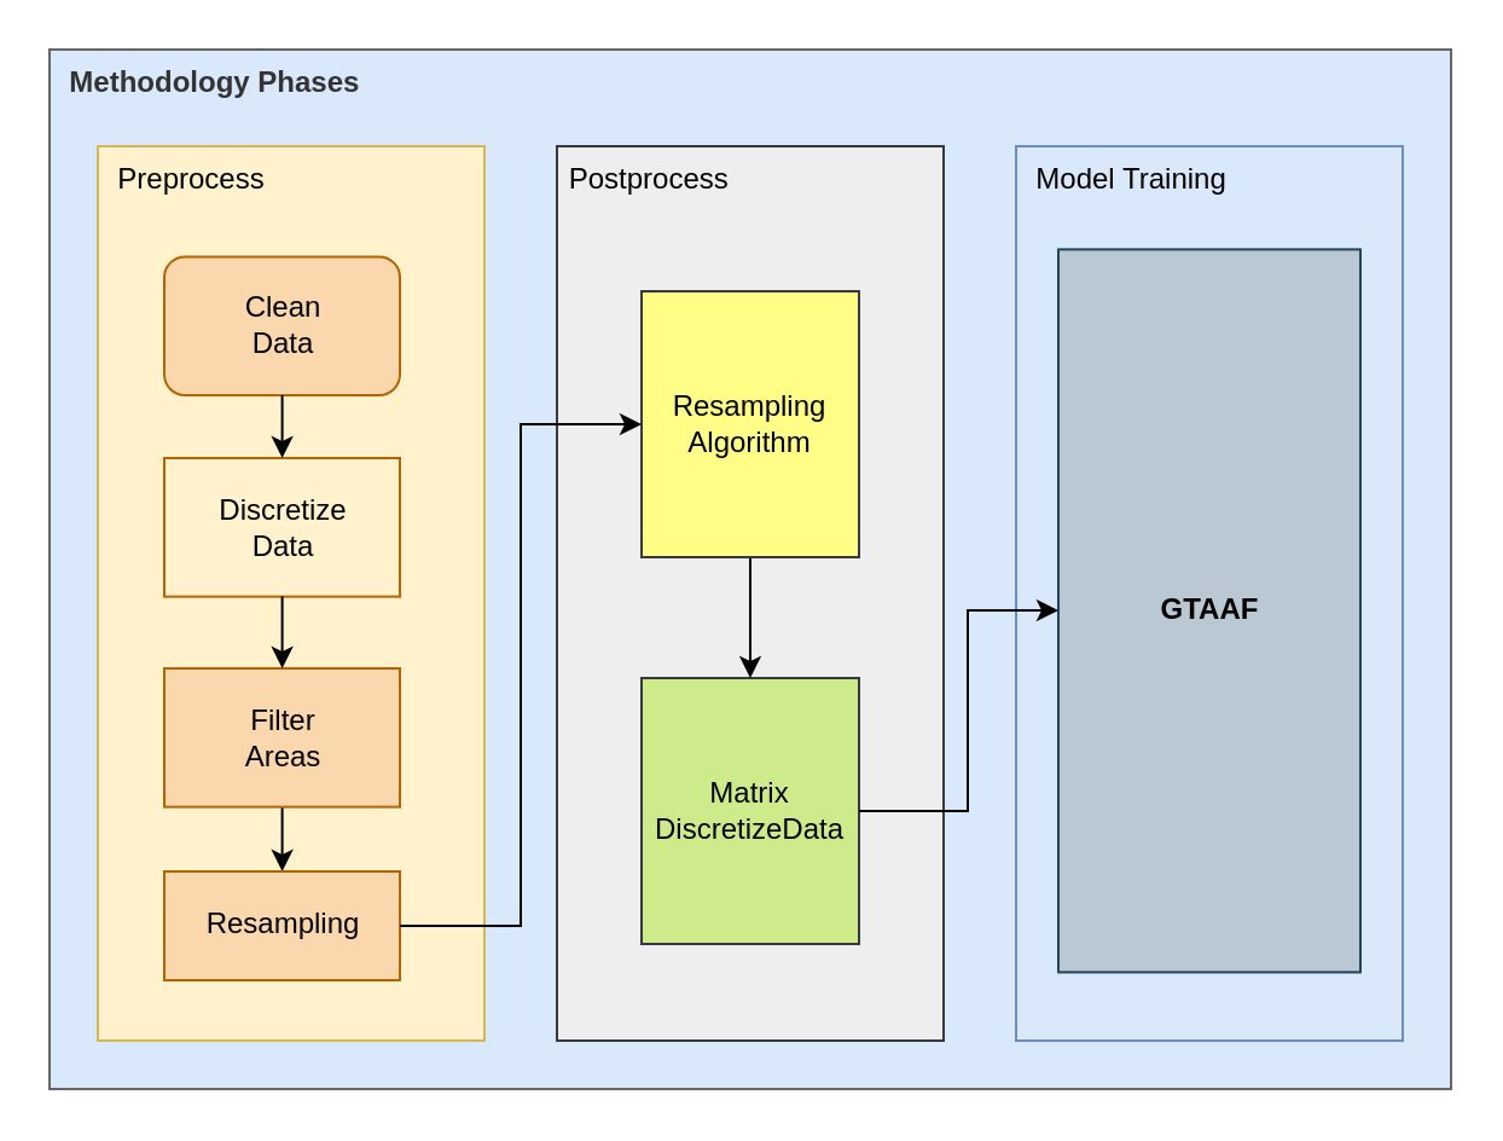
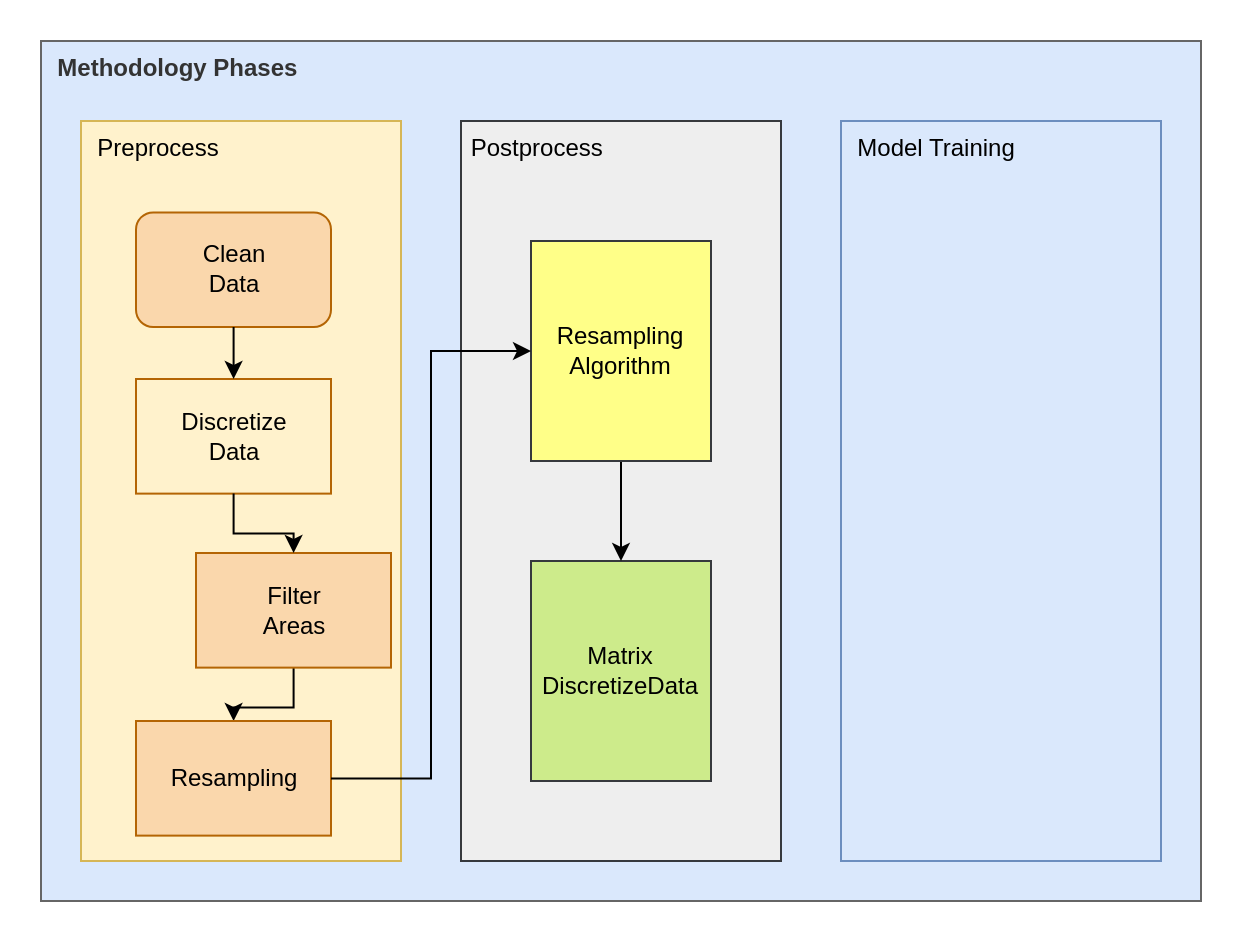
  <mxCell id="0" />
  <mxCell id="1" parent="0" />
  <mxCell id="2" value="&lt;b&gt;&amp;nbsp; Methodology Phases&lt;/b&gt;" style="rounded=0;whiteSpace=wrap;html=1;fillColor=#dae8fc;fontColor=#333333;strokeColor=#666666;verticalAlign=top;align=left;" parent="1" vertex="1"><mxGeometry x="20" y="20" width="580" height="430" as="geometry" /></mxCell>
  <mxCell id="3" value="" style="group" parent="1" vertex="1" connectable="0"><mxGeometry x="40" y="60" width="160" height="370" as="geometry" /></mxCell>
  <mxCell id="4" value="&amp;nbsp; Preprocess" style="rounded=0;whiteSpace=wrap;html=1;fillColor=#fff2cc;strokeColor=#d6b656;verticalAlign=top;align=left;" parent="3" vertex="1"><mxGeometry width="160" height="370" as="geometry" /></mxCell>
  <mxCell id="5" value="Clean&lt;br&gt;Data" style="whiteSpace=wrap;html=1;fillColor=#fad7ac;strokeColor=#b46504;rounded=1;" parent="3" vertex="1"><mxGeometry x="27.5" y="45.69" width="97.5" height="57.31" as="geometry" /></mxCell>
  <mxCell id="6" value="Discretize&lt;br style=&quot;border-color: var(--border-color);&quot;&gt;Data" style="rounded=0;whiteSpace=wrap;html=1;fillColor=#fff2cc;strokeColor=#b46504;" parent="3" vertex="1"><mxGeometry x="27.5" y="129" width="97.5" height="57.31" as="geometry" /></mxCell>
  <mxCell id="7" value="" style="edgeStyle=orthogonalEdgeStyle;rounded=0;orthogonalLoop=1;jettySize=auto;html=1;" parent="3" source="8" target="11" edge="1"><mxGeometry relative="1" as="geometry" /></mxCell>
- <mxCell id="8" value="Filter&lt;br&gt;Areas" style="rounded=0;whiteSpace=wrap;html=1;fillColor=#fad7ac;strokeColor=#b46504;" parent="3" vertex="1"><mxGeometry x="27.5" y="215.996" width="97.5" height="57.31" as="geometry" /></mxCell>
+ <mxCell id="8" value="Filter&lt;br&gt;Areas" style="rounded=0;whiteSpace=wrap;html=1;fillColor=#fad7ac;strokeColor=#b46504;" parent="3" vertex="1"><mxGeometry x="57.5" y="215.996" width="97.5" height="57.31" as="geometry" /></mxCell>
  <mxCell id="9" value="" style="edgeStyle=orthogonalEdgeStyle;rounded=0;orthogonalLoop=1;jettySize=auto;html=1;" parent="3" source="5" target="6" edge="1"><mxGeometry relative="1" as="geometry" /></mxCell>
  <mxCell id="10" value="" style="edgeStyle=orthogonalEdgeStyle;rounded=0;orthogonalLoop=1;jettySize=auto;html=1;" parent="3" source="6" target="8" edge="1"><mxGeometry relative="1" as="geometry" /></mxCell>
- <mxCell id="11" value="Resampling" style="rounded=0;whiteSpace=wrap;html=1;fillColor=#fad7ac;strokeColor=#b46504;" parent="3" vertex="1"><mxGeometry x="27.5" y="299.996" width="97.5" height="45" as="geometry" /></mxCell>
+ <mxCell id="11" value="Resampling" style="rounded=0;whiteSpace=wrap;html=1;fillColor=#fad7ac;strokeColor=#b46504;" parent="3" vertex="1"><mxGeometry x="27.5" y="299.996" width="97.5" height="57.31" as="geometry" /></mxCell>
  <mxCell id="12" value="" style="group" parent="1" vertex="1" connectable="0"><mxGeometry x="230" y="60" width="190" height="370" as="geometry" /></mxCell>
  <mxCell id="13" value="&amp;nbsp;Postprocess" style="rounded=0;whiteSpace=wrap;html=1;fillColor=#eeeeee;strokeColor=#36393d;verticalAlign=top;align=left;" parent="12" vertex="1"><mxGeometry width="160" height="370.0" as="geometry" /></mxCell>
  <mxCell id="14" value="Matrix DiscretizeData" style="rounded=0;whiteSpace=wrap;html=1;fillColor=#cdeb8b;strokeColor=#36393d;" parent="12" vertex="1"><mxGeometry x="34.996" y="219.996" width="90" height="110" as="geometry" /></mxCell>
  <mxCell id="15" value="" style="edgeStyle=orthogonalEdgeStyle;rounded=0;orthogonalLoop=1;jettySize=auto;html=1;" parent="12" source="16" target="14" edge="1"><mxGeometry relative="1" as="geometry" /></mxCell>
  <mxCell id="16" value="Resampling Algorithm" style="rounded=0;whiteSpace=wrap;html=1;fillColor=#ffff88;strokeColor=#36393d;" parent="12" vertex="1"><mxGeometry x="35" y="60" width="90" height="110" as="geometry" /></mxCell>
  <mxCell id="17" value="&amp;nbsp; Model Training" style="rounded=0;whiteSpace=wrap;html=1;fillColor=#dae8fc;strokeColor=#6c8ebf;verticalAlign=top;align=left;" parent="1" vertex="1"><mxGeometry x="420" y="60" width="160" height="370" as="geometry" /></mxCell>
  <mxCell id="18" value="" style="group" parent="1" vertex="1" connectable="0"><mxGeometry x="437.5" y="84" width="125" height="320" as="geometry" /></mxCell>
- <mxCell id="19" value="&lt;b&gt;GTAAF&lt;/b&gt;" style="rounded=0;whiteSpace=wrap;html=1;fillColor=#bac8d3;strokeColor=#23445d;" parent="18" vertex="1"><mxGeometry y="18.69" width="125" height="299" as="geometry" /></mxCell>
  <mxCell id="20" value="" style="edgeStyle=orthogonalEdgeStyle;rounded=0;orthogonalLoop=1;jettySize=auto;html=1;entryX=0;entryY=0.5;entryDx=0;entryDy=0;" parent="1" source="11" target="16" edge="1"><mxGeometry relative="1" as="geometry" /></mxCell>
- <mxCell id="21" value="" style="edgeStyle=orthogonalEdgeStyle;rounded=0;orthogonalLoop=1;jettySize=auto;html=1;" parent="1" source="14" target="19" edge="1"><mxGeometry relative="1" as="geometry"><Array as="points"><mxPoint x="400" y="335" /><mxPoint x="400" y="252" /></Array></mxGeometry></mxCell>
